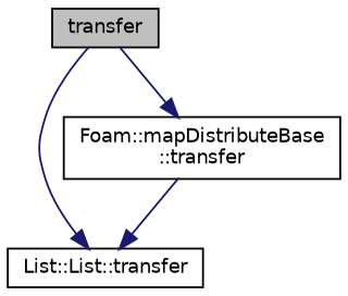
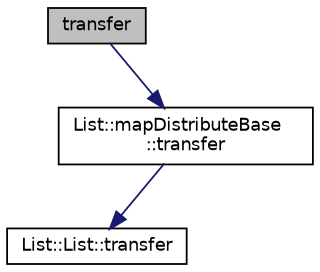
  digraph {
    rankdir=TB
    node [color=black fontname=Helvetica fontsize=10 shape=record]
    edge [color=midnightblue fontname=Helvetica fontsize=10 labelfontname=Helvetica labelfontsize=10 style=solid]
    n1 [fillcolor=grey75 fontcolor=black height=0.2 label=transfer style=filled width=0.4]
    n2 [height=0.2 label="List::List::transfer" width=0.4]
-   n3 [height=0.2 label="Foam::mapDistributeBase\l::transfer" width=0.4]
-   n1 -> n2
+   n3 [height=0.2 label="List::mapDistributeBase\l::transfer" width=0.4]
    n1 -> n3
    n3 -> n2
  }
